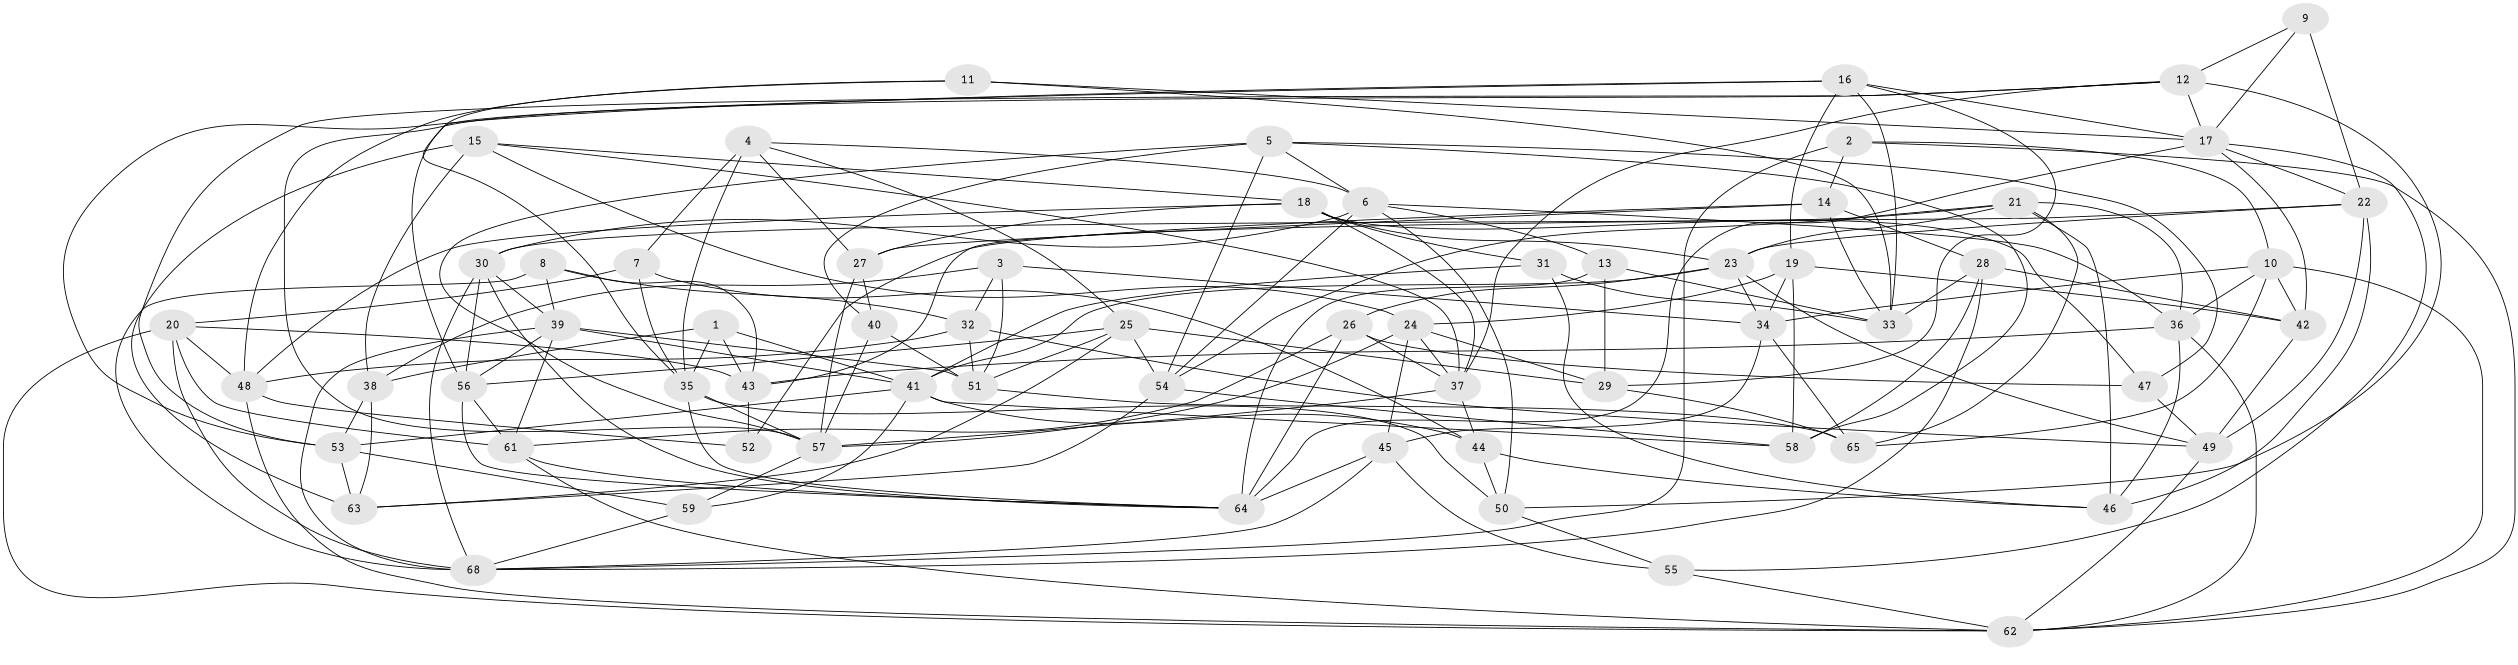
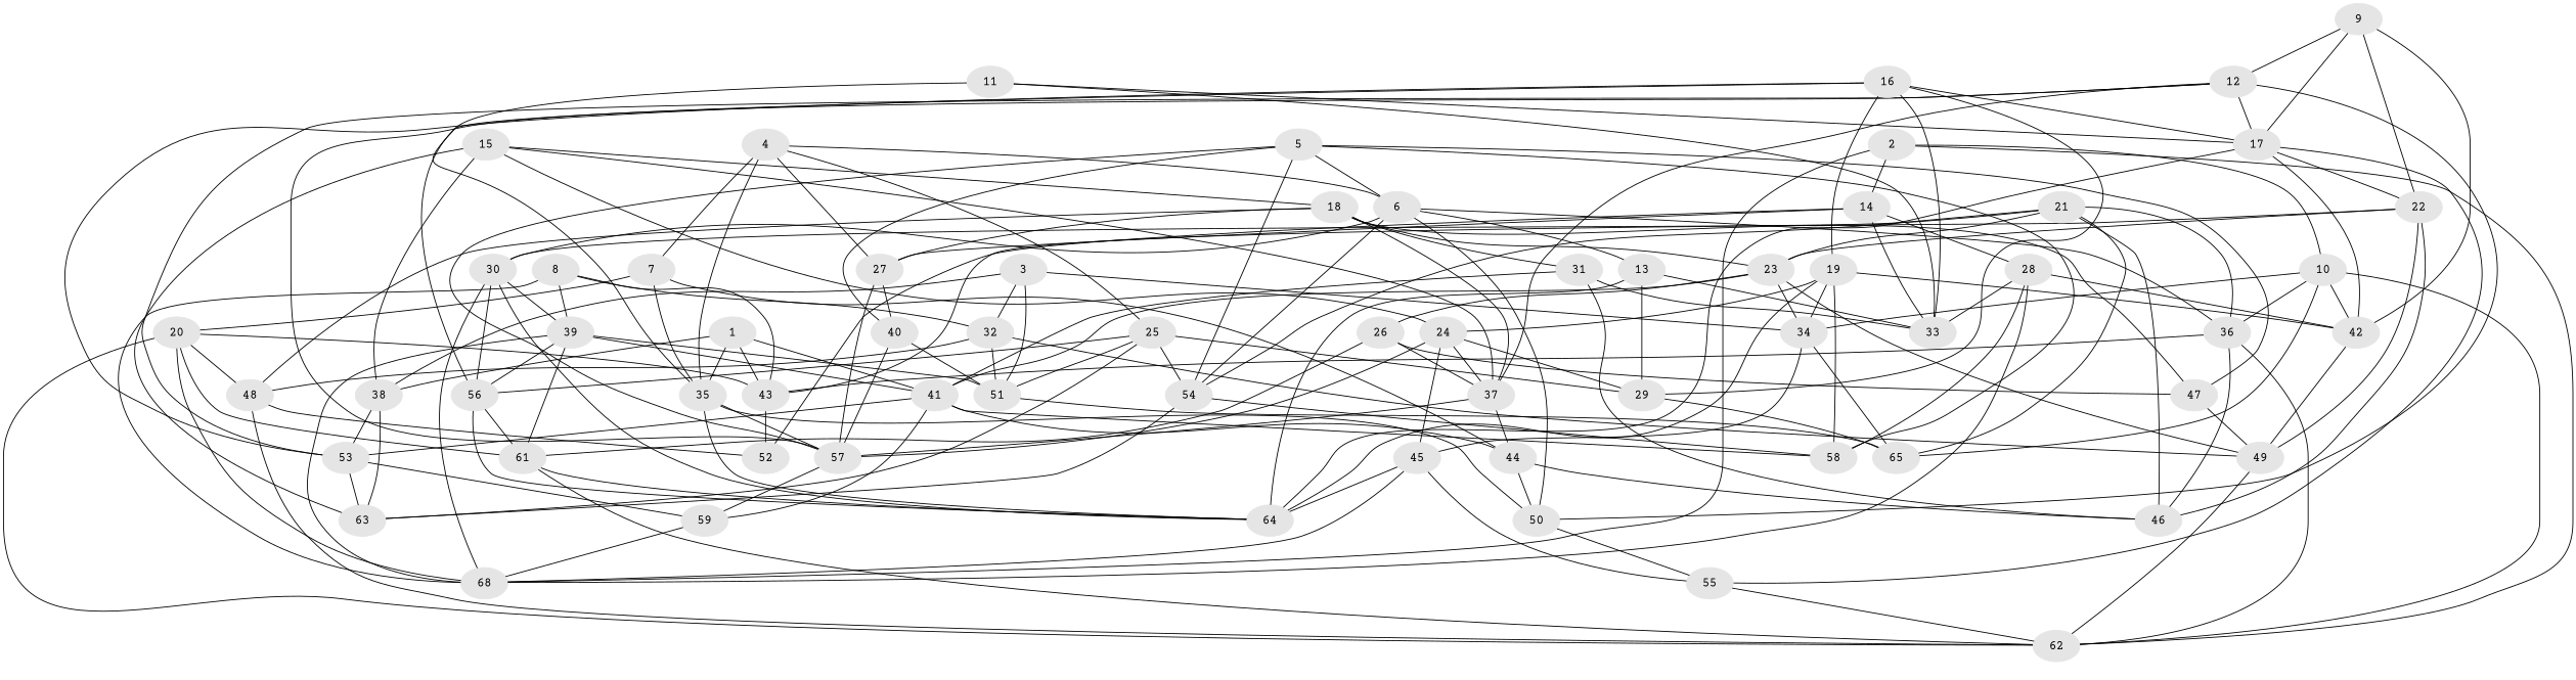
  graph {
    fontname="Courier Prime"
    node [color=gray90 fontname="Courier Prime" style=filled]
    edge [fontname="Courier Prime" weight=1.0]
    1
    35
    38
    41
    43
    57
    50
    64
    53
    63
    58
    44
    59
    52
    2
    10
    14
    n18 [label=68]
    62
    34
    36
    42
    65
    27
    33
    28
    3
    32
    51
    49
    48
    45
    4
    6
    7
    25
    13
    54
    30
    20
    29
    56
    40
    5
    47
    39
    46
    55
    61
    8
    9
    12
    17
    22
    37
    23
    11
    15
    18
    24
    31
    16
    19
    26
    21
    1 -- 35
    1 -- 38
    1 -- 41
    1 -- 43
    35 -- 57
    35 -- 50 [weight=2.0]
    35 -- 64
    38 -- 53
    38 -- 63
    41 -- 53
    41 -- 58
    41 -- 44 [weight=2.0]
    41 -- 59
    43 -- 52
    57 -- 59
    50 -- 55
    53 -- 63
    53 -- 59
    44 -- 50
    44 -- 46
    59 -- n18
    2 -- 10
    2 -- 14
    2 -- n18
    2 -- 62
    10 -- 62
    10 -- 34
    10 -- 36
    10 -- 42
    10 -- 65
    14 -- 52
    14 -- 27 [weight=2.0]
    14 -- 33
    14 -- 28
    34 -- 65
    34 -- 45
    36 -- 43
    36 -- 62
    36 -- 46
    42 -- 49
    27 -- 57
    27 -- 40
    28 -- 58
    28 -- n18
    28 -- 42
    28 -- 33
    3 -- 38
    3 -- 34
    3 -- 32
    3 -- 51
    32 -- 51
    32 -- 49
    32 -- 48
    51 -- 65
    49 -- 62
    48 -- 52
    48 -- 62
    45 -- 64
    45 -- n18 [weight=2.0]
    45 -- 55
    4 -- 35
    4 -- 27
    4 -- 6
    4 -- 7
    4 -- 25
    6 -- 50
    6 -- 36
    6 -- 13
    6 -- 54
    6 -- 30
    7 -- 35
    7 -- 44
    7 -- 20
    25 -- 63
    25 -- 51
    25 -- 54
    25 -- 29
    25 -- 56
    13 -- 64
    13 -- 33
    13 -- 29
    54 -- 63
    54 -- 58
    30 -- 64
    30 -- n18
    30 -- 56
    30 -- 39
    20 -- 43
    20 -- n18
    20 -- 62
    20 -- 48
    20 -- 61
    29 -- 65 [weight=2.0]
    56 -- 64
    56 -- 61
    40 -- 57
    40 -- 51
    5 -- 57
    5 -- 58
    5 -- 6
    5 -- 54
    5 -- 40
    5 -- 47
    47 -- 49
    39 -- 41 [weight=2.0]
    39 -- n18
    39 -- 51
    39 -- 56
    39 -- 61
    55 -- 62
    61 -- 64
    61 -- 62
    8 -- 43
    8 -- n18 [weight=2.0]
    8 -- 32
    8 -- 39
+   9 -- 42
    9 -- 12
    9 -- 17
    9 -- 22
    12 -- 57
    12 -- 50
    12 -- 53
    12 -- 17
    12 -- 37
    17 -- 64
    17 -- 42
    17 -- 55
    17 -- 22
    22 -- 43
    22 -- 49
    22 -- 46 [weight=2.0]
    22 -- 23
    37 -- 57
    37 -- 44
    23 -- 41
    23 -- 34
    23 -- 49
    23 -- 26 [weight=2.0]
    11 -- 35
    11 -- 33
-   11 -- 48
    11 -- 17
    15 -- 38
    15 -- 63 [weight=2.0]
    15 -- 37
    15 -- 18
    15 -- 24
    18 -- 27
    18 -- 48
    18 -- 47
    18 -- 37
    18 -- 23
    18 -- 31
    24 -- 57
    24 -- 45
    24 -- 29
    24 -- 37
    31 -- 41
    31 -- 33
    31 -- 46
    16 -- 53
    16 -- 33
    16 -- 29
    16 -- 56
    16 -- 17
    16 -- 19
    19 -- 58 [weight=2.0]
    19 -- 34
    19 -- 42
    19 -- 24
-   26 -- 64
+   19 -- 64
    26 -- 47
    26 -- 61
    26 -- 37
    21 -- 36
    21 -- 65
    21 -- 54
    21 -- 30
    21 -- 46
    21 -- 23
  }
